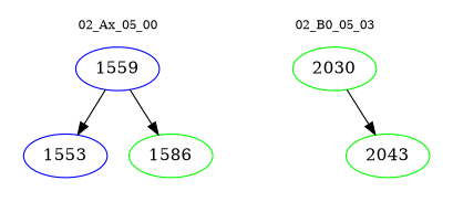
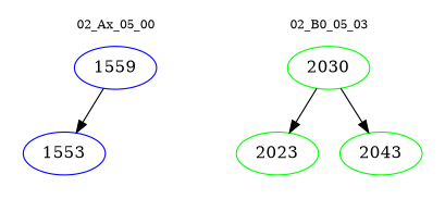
  digraph {
    node [color=green]
    edge [color=black]
    n1 [color=blue label=1559]
    n2 [color=blue label=1553]
-   n3 [label=1586]
    n4 [label=2030]
+   n5 [label=2023]
    n6 [label=2043]
    subgraph cluster_1 {
      color=white
      fontsize=10
      label="02_Ax_05_00"
      n1
      n2
-     n3
    }
    subgraph cluster_2 {
      color=white
      fontsize=10
      label="02_B0_05_03"
      n4
+     n5
      n6
    }
    n1 -> n2
-   n1 -> n3
+   n4 -> n5
    n4 -> n6
  }
